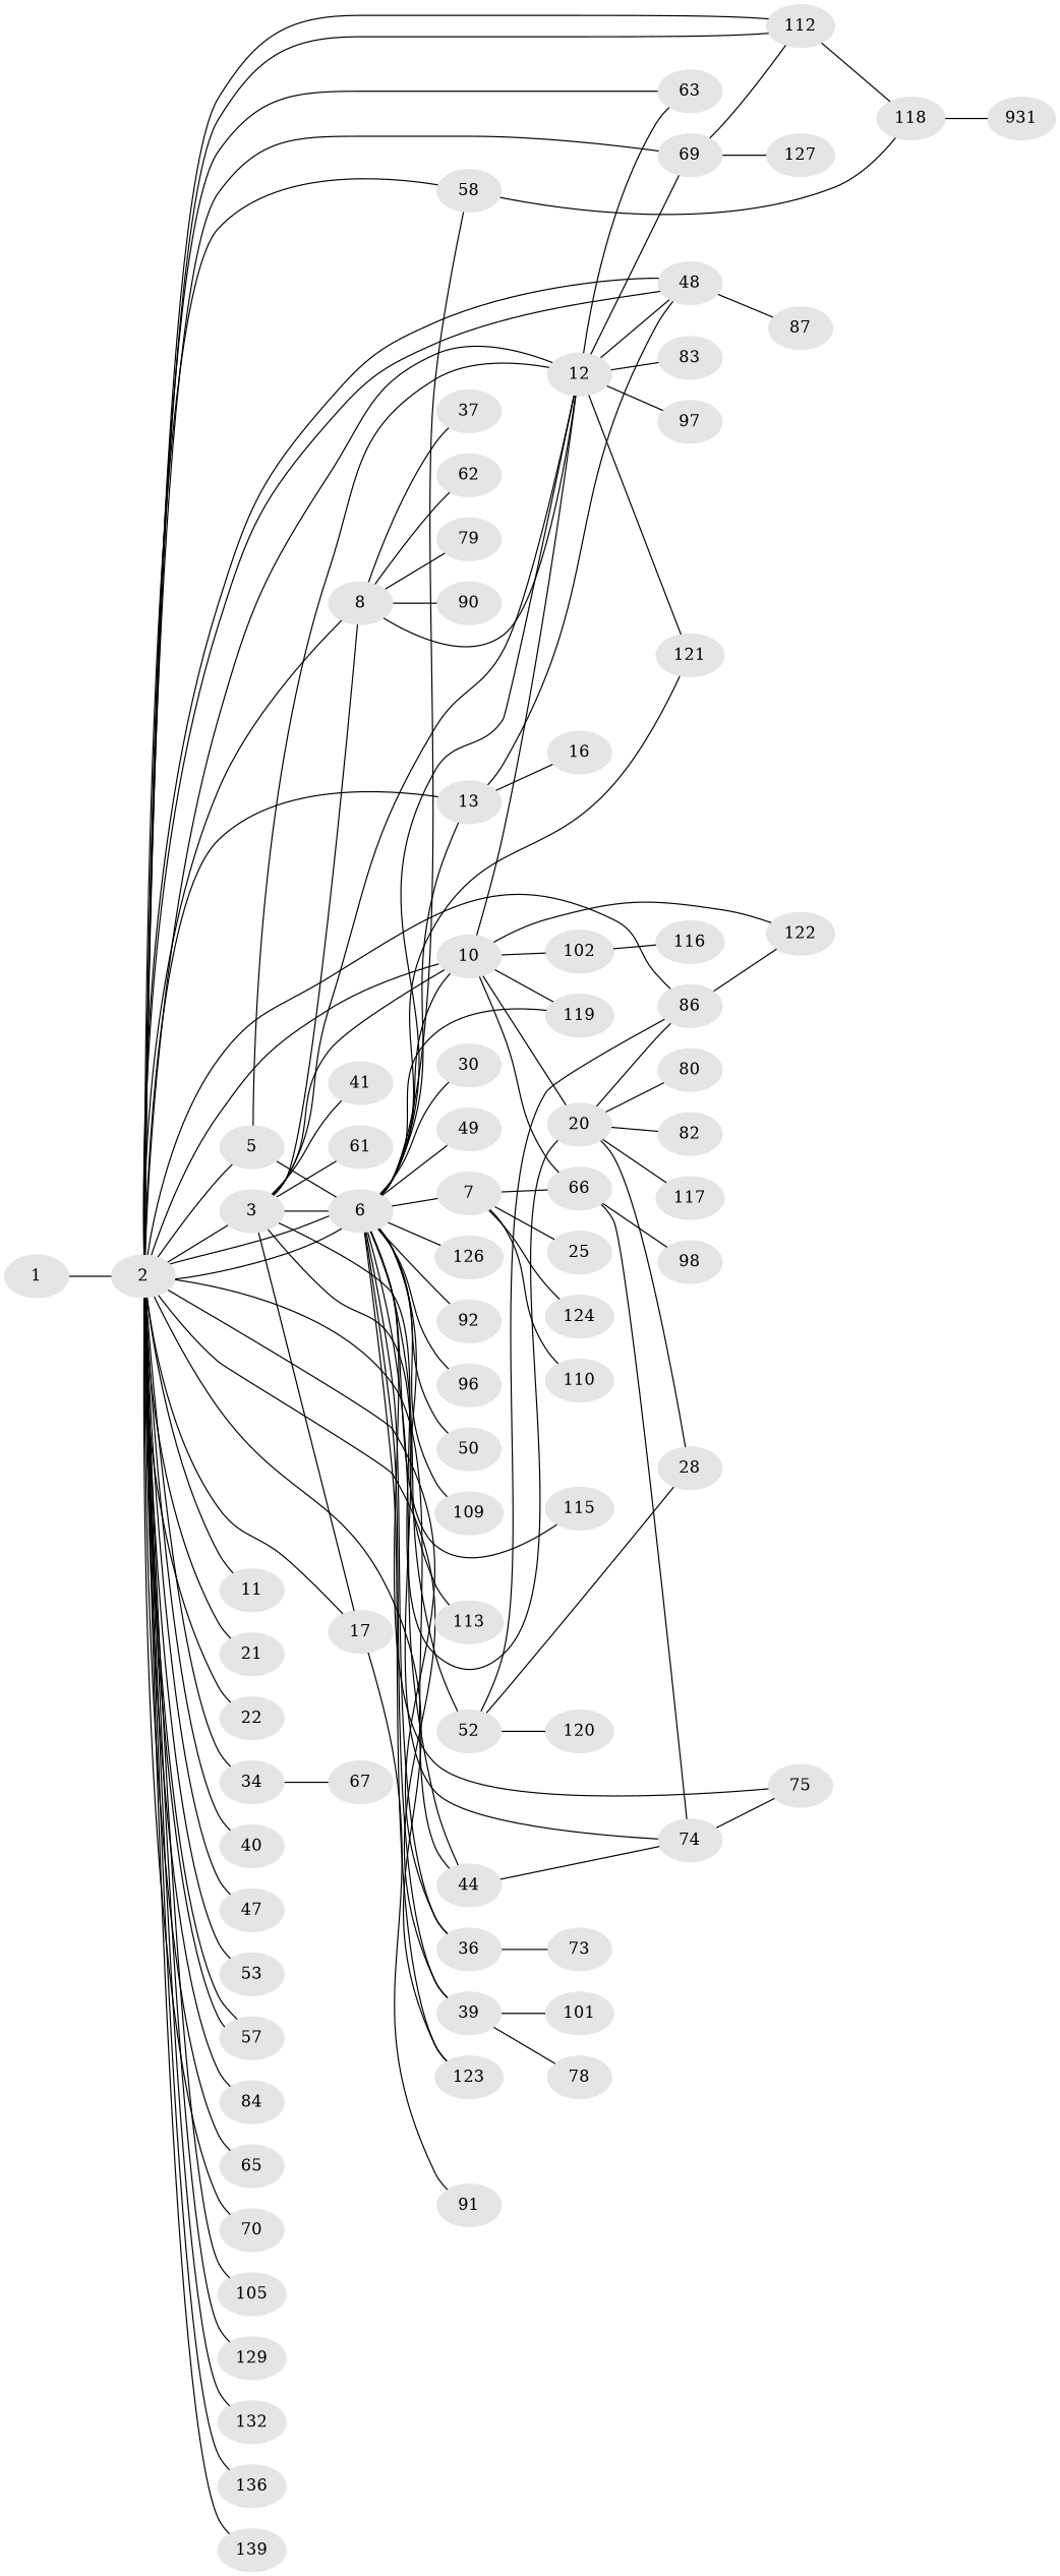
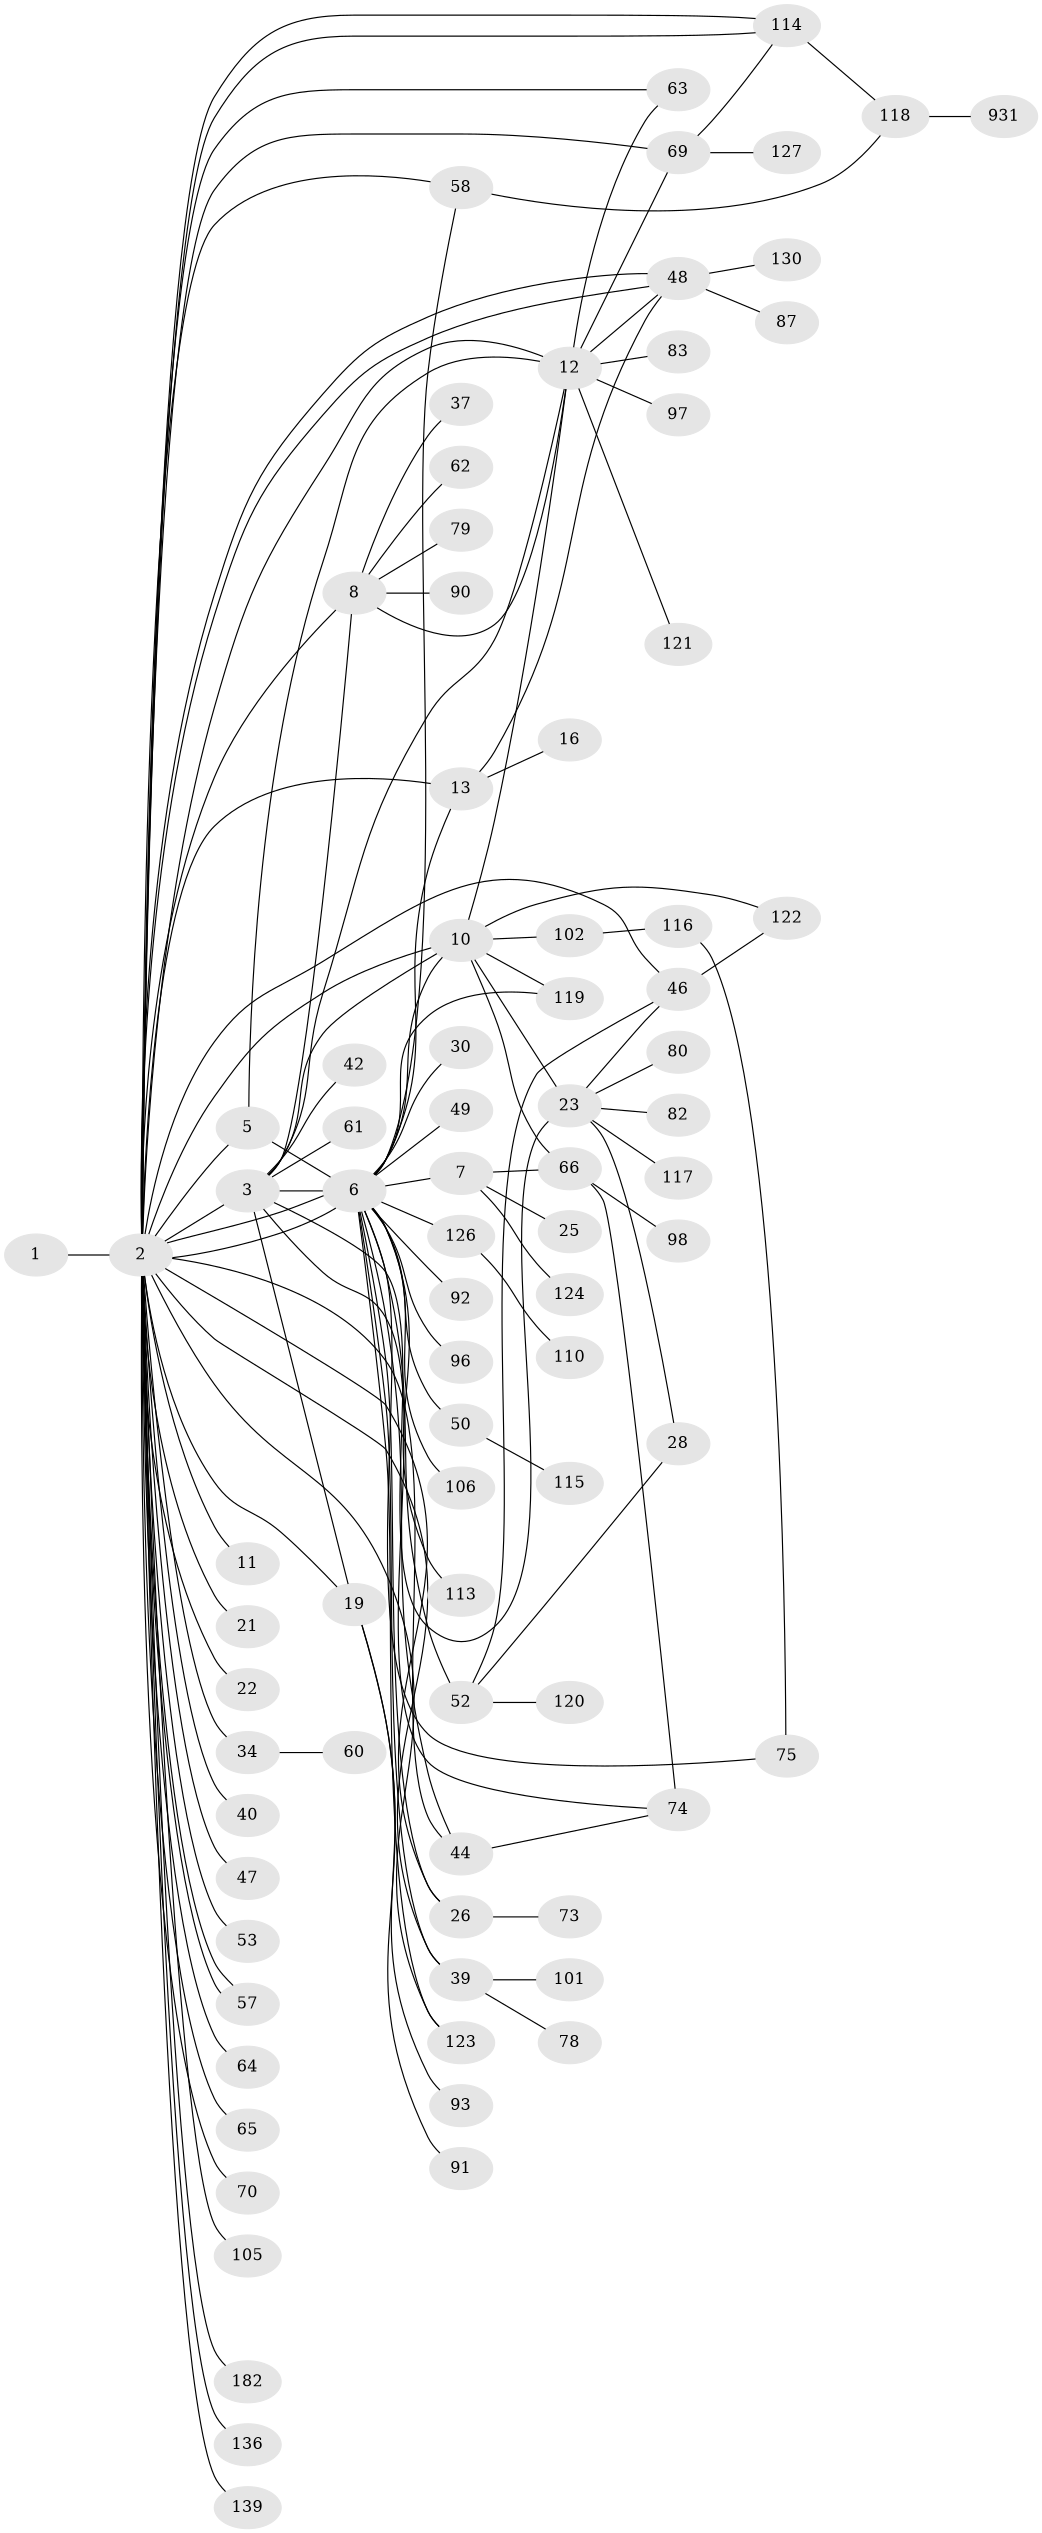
  graph {
    rankdir=LR
    node [color=gray90 style=filled]
    2 [super="+46+20+76+4"]
    3 [super="+9"]
    5
    6 [super="+32+104+138+135+56+55+19"]
    8 [super="+24+31+88"]
    10 [super="+15+51"]
    11
    12 [super="+43+133+95+42+114+100"]
    13 [super="+141+38"]
-   17 [super="+33"]
+   17 [super="+33" label=19]
    21
    22
-   26 [super="+108" label=36]
+   26 [super="+108"]
    34 [super="+60+36"]
    39 [super="+140"]
    40
    44 [super="+94"]
    47
    48
    53
    57
    58
    63
-   64 [label=84]
+   64
    65
    69
    70
-   86
+   86 [label=46]
    105
-   112 [super="+128"]
+   112 [super="+128" label=114]
    123
-   129
-   132
+   132 [label=182]
    136
    139
    1
-   23 [super="+28" label=20]
-   41
+   23 [super="+28"]
+   41 [label=42]
    61
    74 [super="+134"]
    7 [super="+103+45"]
    30
    49 [super="+72"]
    50
    52 [super="+81"]
    75
    92
    96
-   106 [label=109]
+   106
    113
    115
    119
    121
    126
    37
    62
    79
    90
    66
    102
    122
    83
    97
    16
    91
+   93
    73
-   67
+   67 [label=60]
    78
    101
    87
+   130
    118
    127
    n75 [label=28]
    80
    82
    117
    25
    110
    124
    120
    98
    116
    n85 [label=931]
    2 -- 3 [weight=2]
    2 -- 5
    2 -- 6 [weight=3]
    2 -- 6
    2 -- 8
    2 -- 10 [weight=2]
    2 -- 11
    2 -- 12 [weight=4]
    2 -- 13 [weight=2]
    2 -- 17
    2 -- 21
    2 -- 22
    2 -- 26 [weight=2]
    2 -- 34
    2 -- 39
    2 -- 40
    2 -- 44 [weight=2]
    2 -- 47
    2 -- 48
    2 -- 48
    2 -- 53
    2 -- 57
    2 -- 57
    2 -- 58
    2 -- 63
    2 -- 64
    2 -- 65
    2 -- 69
    2 -- 70
    2 -- 86
    2 -- 105
    2 -- 112 [weight=2]
    2 -- 112
    2 -- 123
-   2 -- 129
    2 -- 132
    2 -- 136
    2 -- 139
    3 -- 6 [weight=2]
    3 -- 8
    3 -- 10
    3 -- 12
    3 -- 17
    3 -- 23
    3 -- 41
    3 -- 61
    3 -- 74
    5 -- 6
    5 -- 12
    6 -- 10 [weight=2]
-   6 -- 12 [weight=3]
    6 -- 13
    6 -- 26
    6 -- 39 [weight=3]
    6 -- 44
    6 -- 58
    6 -- 123
    6 -- 7
    6 -- 30
    6 -- 49
    6 -- 50 [weight=2]
    6 -- 52 [weight=2]
    6 -- 75
    6 -- 92
    6 -- 96
    6 -- 106
    6 -- 113
-   6 -- 115
+   50 -- 115
    6 -- 119
-   6 -- 121
    6 -- 126
    8 -- 12
    8 -- 37
    8 -- 62
    8 -- 79
    8 -- 90
    10 -- 12 [weight=2]
    10 -- 23
    10 -- 119
    10 -- 66
    10 -- 102
    10 -- 122
    12 -- 48
    12 -- 63
    12 -- 69
    12 -- 121
    12 -- 83
    12 -- 97
    13 -- 48
    13 -- 16
    17 -- 91
+   17 -- 93
    26 -- 73
    34 -- 67
    39 -- 78
    39 -- 101
    44 -- 74
    48 -- 87
+   48 -- 130
    58 -- 118
    69 -- 112
    69 -- 127
    86 -- 122
    112 -- 118
    1 -- 2
    23 -- 86
    23 -- n75
    23 -- 80
    23 -- 82
    23 -- 117
-   74 -- 75
+   116 -- 75
    7 -- 66
    7 -- 25
-   7 -- 110
+   126 -- 110
    7 -- 124
    52 -- 86
    52 -- n75
    52 -- 120
    66 -- 74
    66 -- 98
    102 -- 116
    118 -- n85
  }
